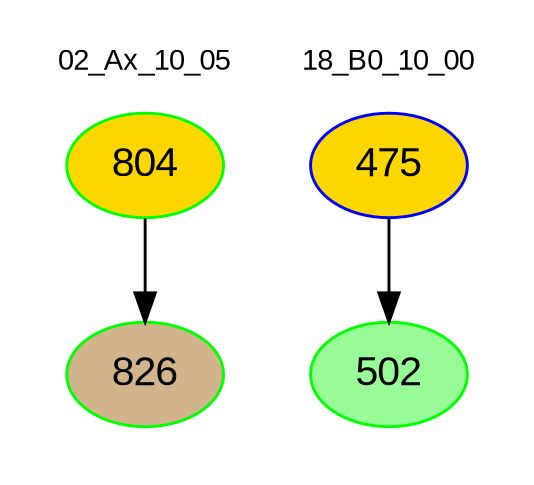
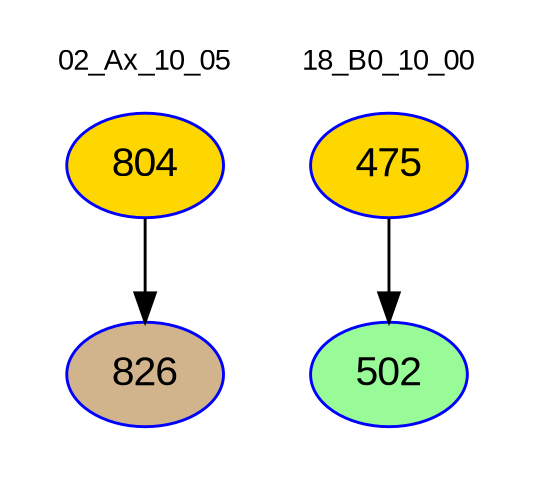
  digraph {
    fontname="Liberation Sans"
    node [color=blue fillcolor=gold fontname="Liberation Sans" style=filled]
    edge [color=black fontname="Liberation Sans"]
-   n1 [color=green label=804]
-   n2 [color=green fillcolor=tan label=826]
+   n1 [label=804]
+   n2 [fillcolor=tan label=826]
    n3 [label=475]
-   n4 [color=green fillcolor=palegreen label=502]
+   n4 [fillcolor=palegreen label=502]
    subgraph cluster_1 {
      color=white
      fontsize=10
      label="02_Ax_10_05"
      n1
      n2
    }
    subgraph cluster_2 {
      color=white
      fontsize=10
      label="18_B0_10_00"
      n3
      n4
    }
    n1 -> n2
    n3 -> n4
  }
